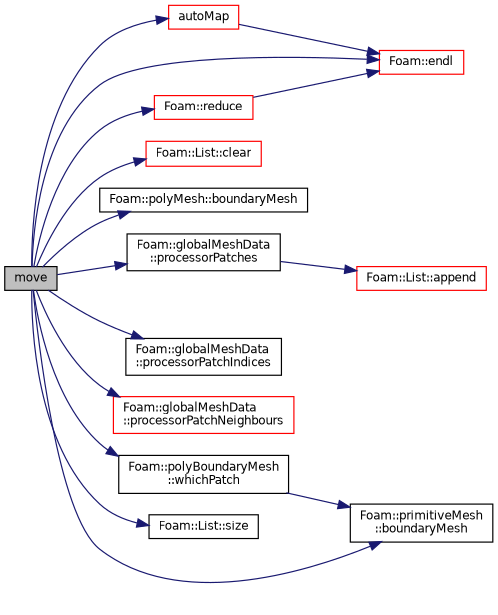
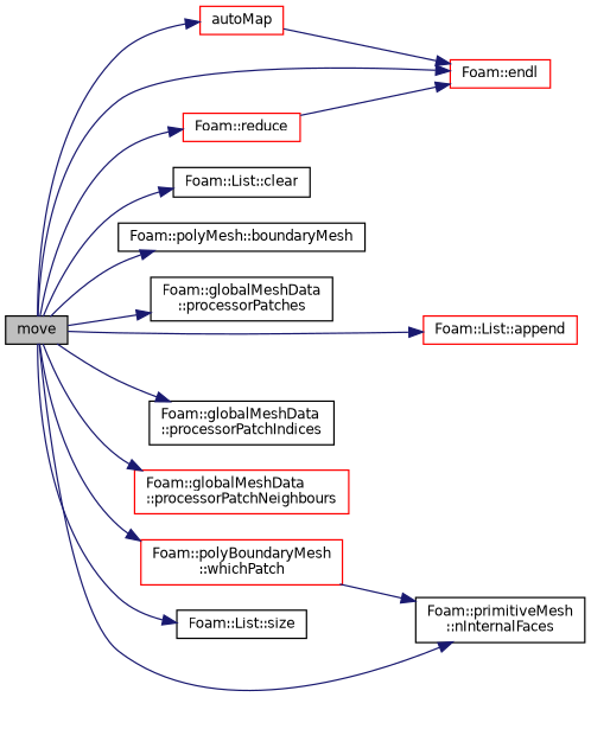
  digraph {
    rankdir=LR
    node [color=black fontname=Helvetica fontsize=10 shape=record]
    edge [color=midnightblue fontname=Helvetica fontsize=10 labelfontname=Helvetica labelfontsize=10 style=solid]
    n1 [fillcolor=grey75 fontcolor=black height=0.2 label=move style=filled width=0.4]
    n2 [color=red height=0.2 label="Foam::List::append" width=0.4]
    n3 [color=red height=0.2 label=autoMap width=0.4]
    n4 [color=red height=0.2 label="Foam::endl" width=0.4]
-   n5 [color=red height=0.2 label="Foam::List::clear" width=0.4]
+   n5 [height=0.2 label="Foam::List::clear" width=0.4]
    n6 [height=0.2 label="Foam::polyMesh::boundaryMesh" width=0.4]
-   n7 [height=0.2 label="Foam::primitiveMesh\l::boundaryMesh" width=0.4]
+   n7 [height=0.2 label="Foam::primitiveMesh\l::nInternalFaces" width=0.4]
    n8 [height=0.2 label="Foam::globalMeshData\l::processorPatches" width=0.4]
    n9 [height=0.2 label="Foam::globalMeshData\l::processorPatchIndices" width=0.4]
    n10 [color=red height=0.2 label="Foam::globalMeshData\l::processorPatchNeighbours" width=0.4]
    n11 [color=red height=0.2 label="Foam::reduce" width=0.4]
    n12 [height=0.2 label="Foam::List::size" width=0.4]
-   n13 [height=0.2 label="Foam::polyBoundaryMesh\l::whichPatch" width=0.4]
-   n8 -> n2
+   n13 [color=red height=0.2 label="Foam::polyBoundaryMesh\l::whichPatch" width=0.4]
+   n1 -> n2
    n1 -> n3
    n1 -> n4
    n1 -> n5
    n1 -> n6
    n1 -> n7
    n1 -> n8
    n1 -> n9
    n1 -> n10
    n1 -> n11
    n1 -> n12
    n1 -> n13
    n3 -> n4
    n11 -> n4
    n13 -> n7
  }
